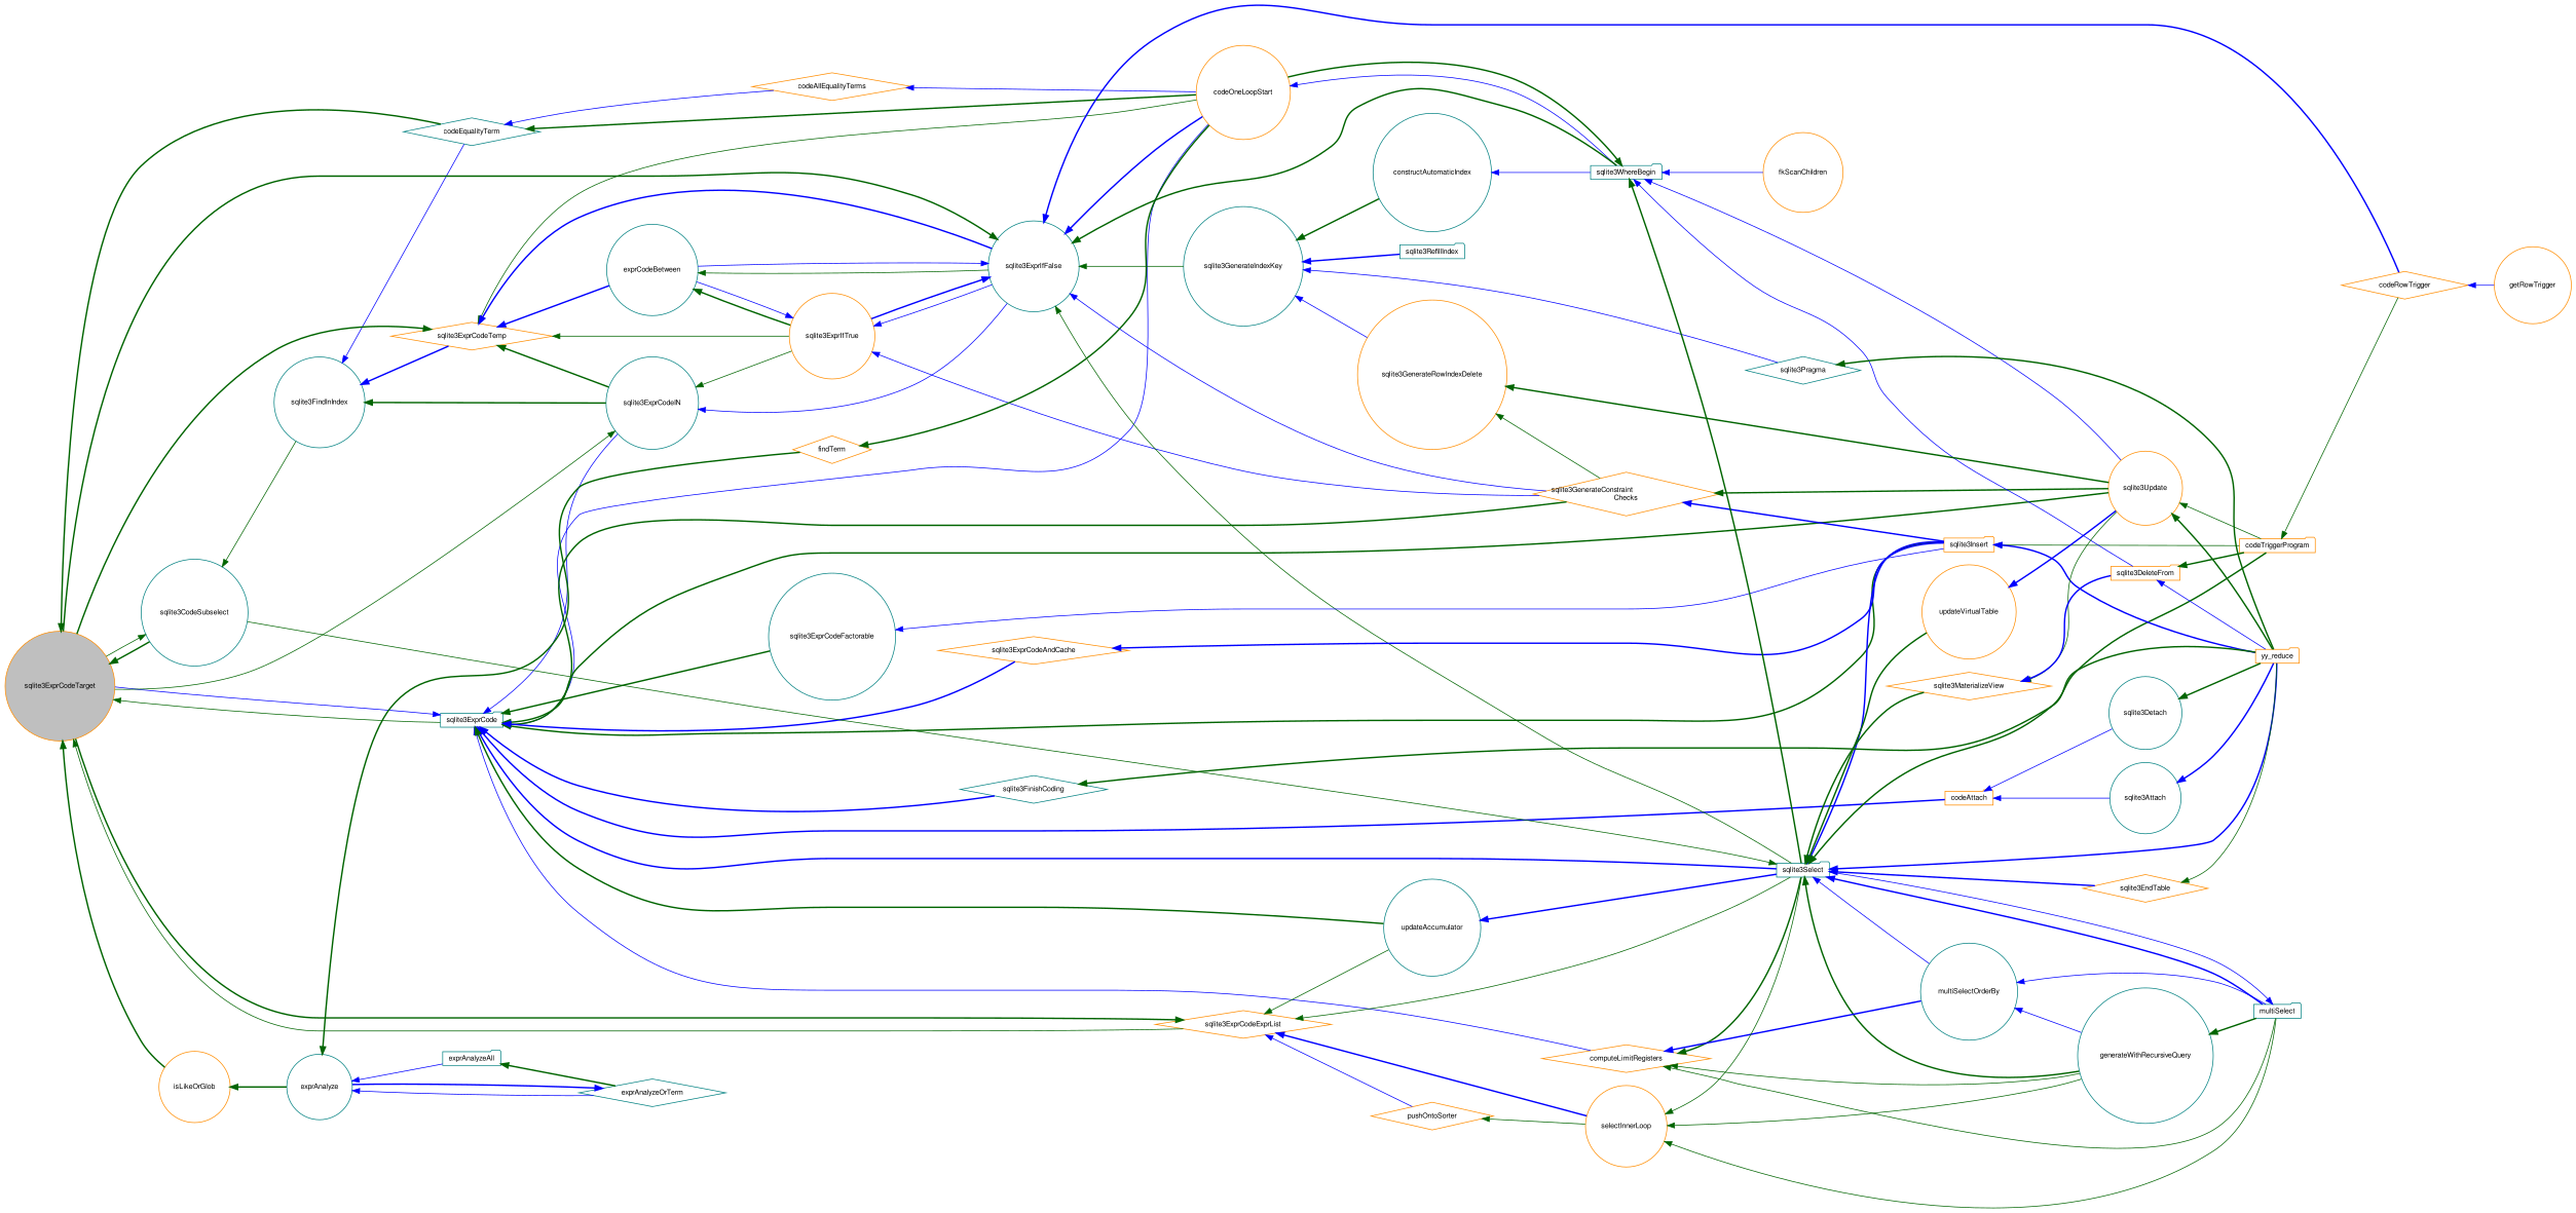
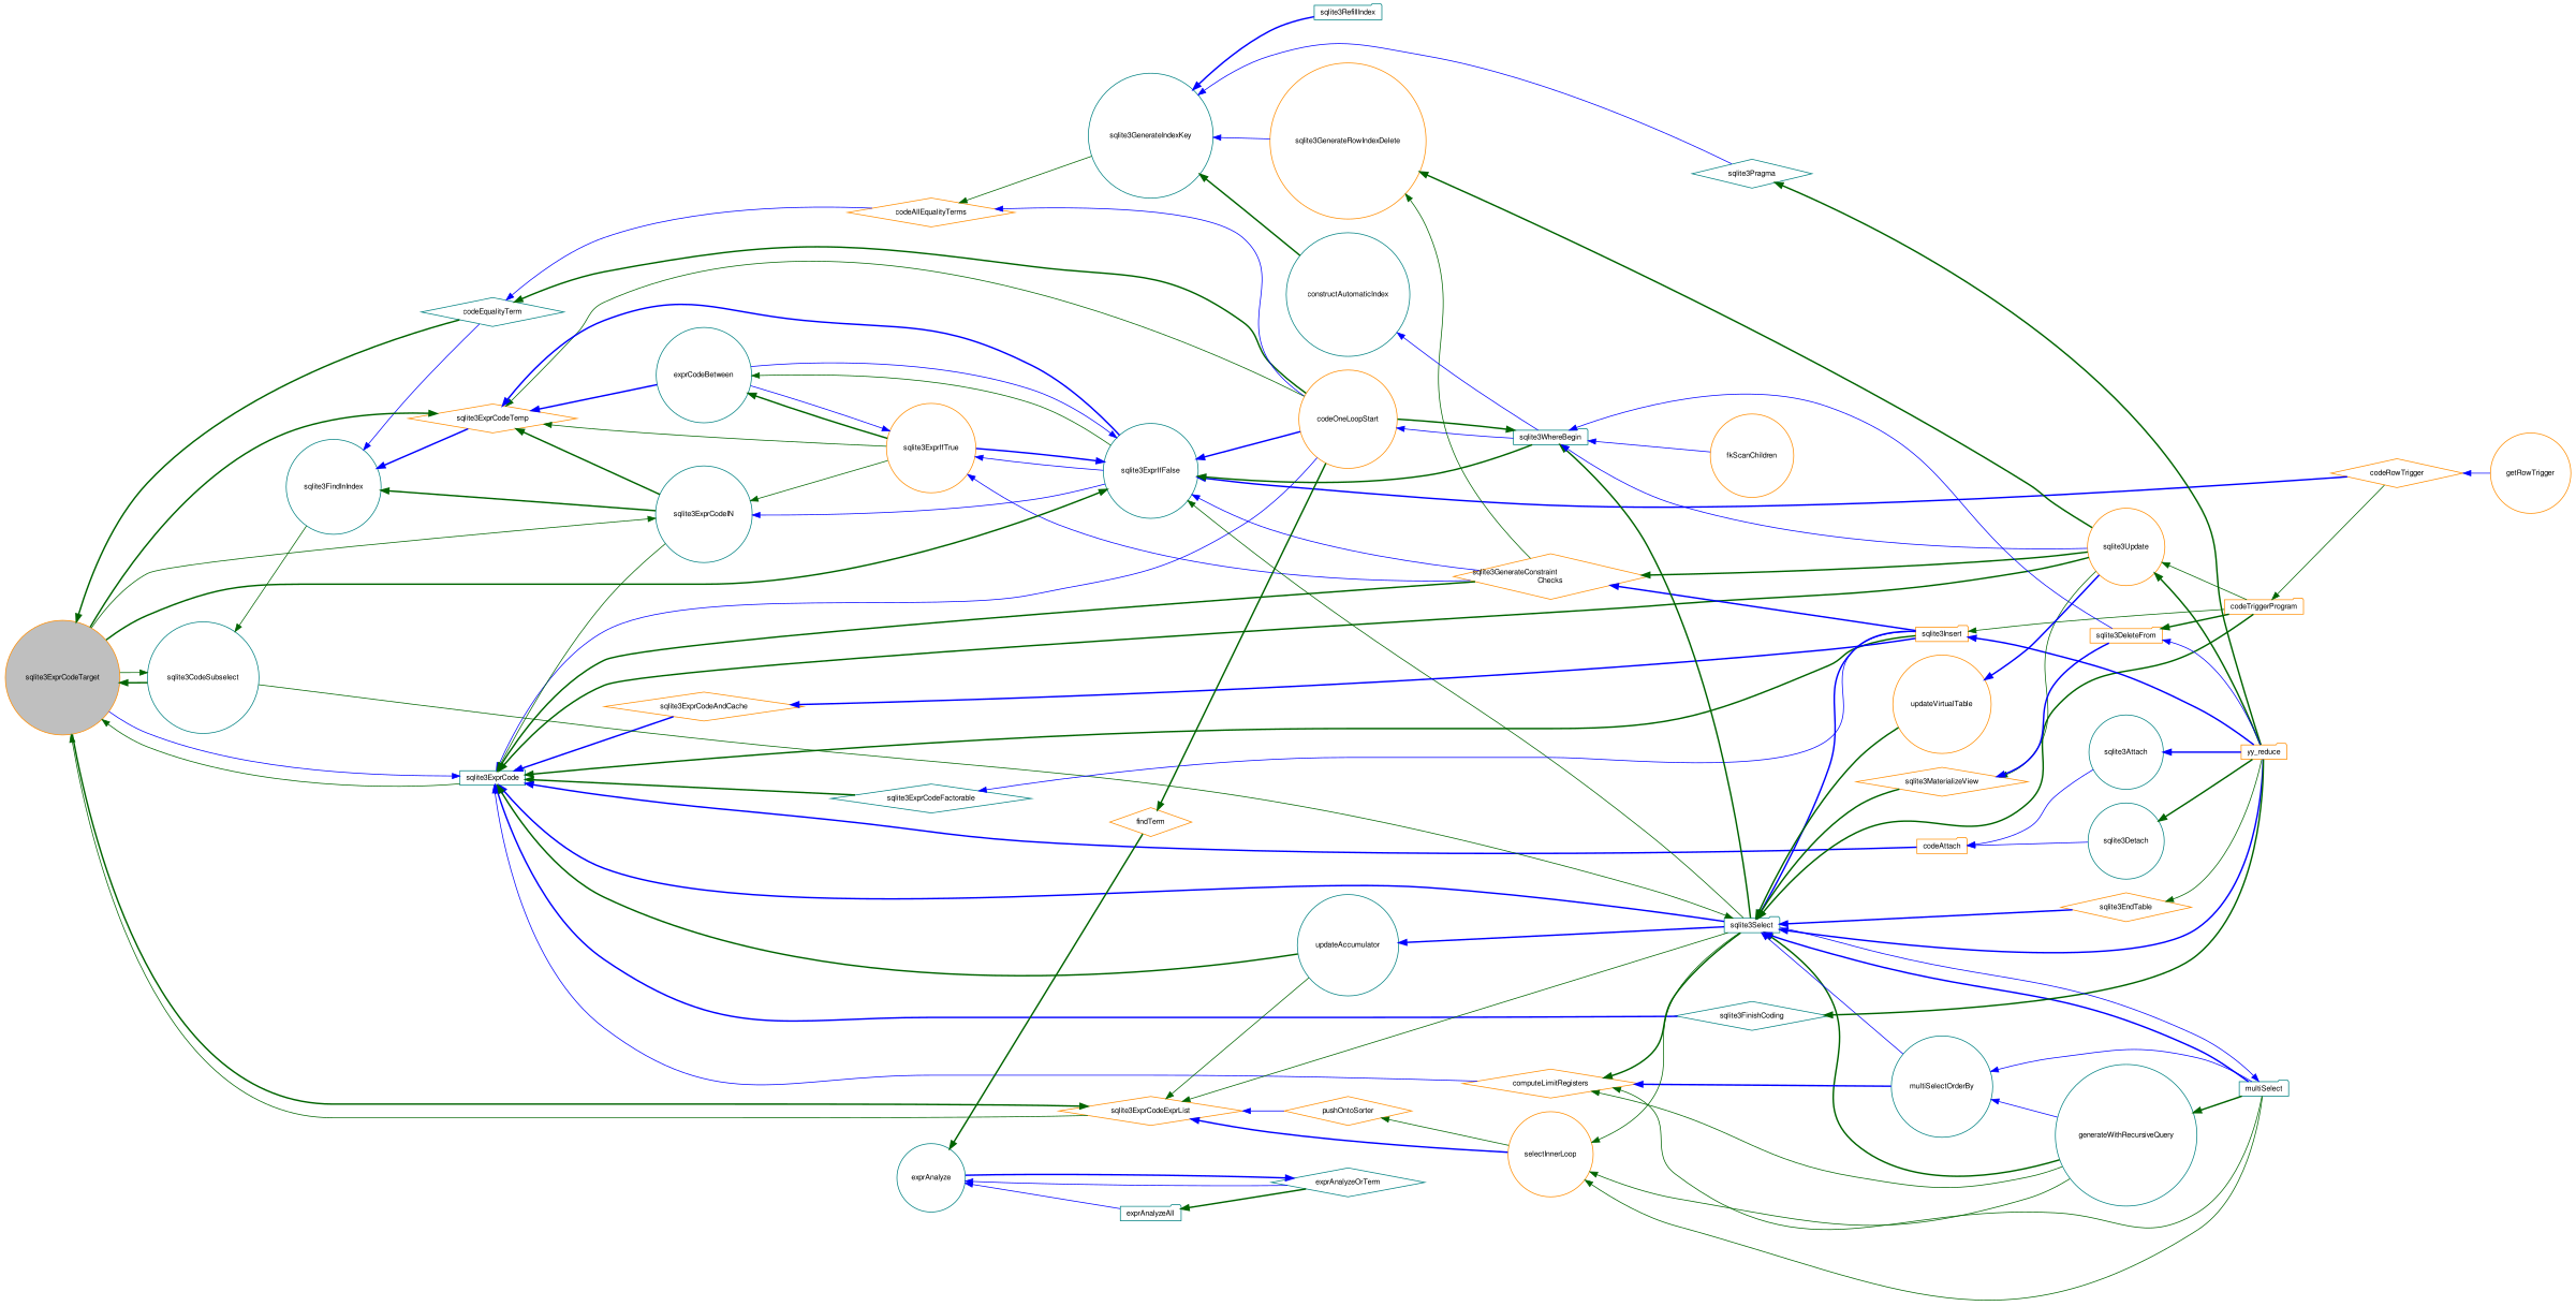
  digraph {
    rankdir=LR
    node [color=darkorange fillcolor=white fontname=FreeSans fontsize=10 shape=circle style=filled]
    edge [color=darkgreen dir=back fontname=FreeSans fontsize=10 labelfontname=FreeSans labelfontsize=10 style=bold]
    n1 [fillcolor=grey75 fontcolor=black height=0.2 label=sqlite3ExprCodeTarget width=0.4]
    n2 [color=teal height=0.2 label=sqlite3CodeSubselect width=0.4]
    n3 [color=teal height=0.2 label=codeEqualityTerm shape=diamond width=0.4]
    n4 [color=teal height=0.2 label=sqlite3ExprCode shape=folder width=0.4]
    n5 [height=0.2 label=sqlite3ExprCodeExprList shape=diamond width=0.4]
-   n6 [height=0.2 label=isLikeOrGlob width=0.4]
    n7 [color=teal height=0.2 label=sqlite3FindInIndex width=0.4]
    n8 [height=0.2 label=codeOneLoopStart width=0.4]
    n9 [height=0.2 label=codeAllEqualityTerms shape=diamond width=0.4]
    n10 [height=0.2 label=sqlite3ExprCodeTemp shape=diamond width=0.4]
    n11 [color=teal height=0.2 label=sqlite3ExprCodeIN width=0.4]
    n12 [height=0.2 label=sqlite3ExprIfTrue width=0.4]
    n13 [color=teal height=0.2 label=sqlite3ExprIfFalse width=0.4]
    n14 [color=teal height=0.2 label=exprCodeBetween width=0.4]
    n15 [height=0.2 label="sqlite3GenerateConstraint\lChecks" shape=diamond width=0.4]
    n16 [color=teal height=0.2 label=sqlite3Select shape=folder width=0.4]
    n17 [height=0.2 label=sqlite3Update width=0.4]
    n18 [height=0.2 label=sqlite3Insert shape=folder width=0.4]
-   n19 [color=teal height=0.2 label=sqlite3ExprCodeFactorable width=0.4]
+   n19 [color=teal height=0.2 label=sqlite3ExprCodeFactorable shape=diamond width=0.4]
    n20 [height=0.2 label=sqlite3ExprCodeAndCache shape=diamond width=0.4]
    n21 [height=0.2 label=codeAttach shape=folder width=0.4]
    n22 [color=teal height=0.2 label=sqlite3FinishCoding shape=diamond width=0.4]
    n23 [height=0.2 label=computeLimitRegisters shape=diamond width=0.4]
    n24 [color=teal height=0.2 label=updateAccumulator width=0.4]
    n25 [height=0.2 label=pushOntoSorter shape=diamond width=0.4]
    n26 [height=0.2 label=selectInnerLoop width=0.4]
    n27 [color=teal height=0.2 label=exprAnalyze width=0.4]
    n28 [color=teal height=0.2 label=sqlite3GenerateIndexKey width=0.4]
    n29 [height=0.2 label=codeRowTrigger shape=diamond width=0.4]
    n30 [color=teal height=0.2 label=sqlite3WhereBegin shape=folder width=0.4]
    n31 [color=teal height=0.2 label=sqlite3RefillIndex shape=folder width=0.4]
    n32 [height=0.2 label=sqlite3GenerateRowIndexDelete width=0.4]
    n33 [color=teal height=0.2 label=sqlite3Pragma shape=diamond width=0.4]
    n34 [color=teal height=0.2 label=constructAutomaticIndex width=0.4]
    n35 [height=0.2 label=getRowTrigger width=0.4]
    n36 [height=0.2 label=sqlite3DeleteFrom shape=folder width=0.4]
    n37 [height=0.2 label=fkScanChildren width=0.4]
    n38 [height=0.2 label=codeTriggerProgram shape=folder width=0.4]
    n39 [height=0.2 label=yy_reduce shape=folder width=0.4]
    n40 [height=0.2 label=sqlite3EndTable shape=diamond width=0.4]
    n41 [height=0.2 label=sqlite3MaterializeView shape=diamond width=0.4]
    n42 [color=teal height=0.2 label=generateWithRecursiveQuery width=0.4]
    n43 [color=teal height=0.2 label=multiSelect shape=folder width=0.4]
    n44 [color=teal height=0.2 label=multiSelectOrderBy width=0.4]
    n45 [height=0.2 label=updateVirtualTable width=0.4]
    n46 [color=teal height=0.2 label=sqlite3Detach width=0.4]
    n47 [color=teal height=0.2 label=sqlite3Attach width=0.4]
    n48 [height=0.2 label=findTerm shape=diamond width=0.4]
    n49 [color=teal height=0.2 label=exprAnalyzeAll shape=folder width=0.4]
    n50 [color=teal height=0.2 label=exprAnalyzeOrTerm shape=diamond width=0.4]
    n1 -> n2
    n1 -> n3
    n1 -> n4 [style=solid]
    n1 -> n5 [style=solid]
-   n1 -> n6
    n2 -> n1 [style=solid]
    n2 -> n7 [style=solid]
    n3 -> n8
    n3 -> n9 [color=blue style=solid]
    n4 -> n1 [color=blue style=solid]
    n4 -> n8 [color=blue style=solid]
-   n4 -> n11 [color=blue style=solid]
+   n4 -> n11 [style=solid]
    n4 -> n15
    n4 -> n16 [color=blue]
    n4 -> n17
    n4 -> n18
    n4 -> n19
    n4 -> n20 [color=blue]
    n4 -> n21 [color=blue]
    n4 -> n22 [color=blue]
    n4 -> n23 [color=blue style=solid]
    n4 -> n24
    n5 -> n1
    n5 -> n16 [style=solid]
    n5 -> n24 [style=solid]
    n5 -> n25 [color=blue style=solid]
    n5 -> n26 [color=blue]
-   n6 -> n27
    n7 -> n3 [color=blue style=solid]
    n7 -> n10 [color=blue]
    n7 -> n11
    n8 -> n30 [color=blue style=solid]
    n9 -> n8 [color=blue style=solid]
    n10 -> n1
    n10 -> n8 [style=solid]
    n10 -> n11
    n10 -> n12 [style=solid]
    n10 -> n13 [color=blue]
    n10 -> n14 [color=blue]
    n11 -> n1 [style=solid]
    n11 -> n12 [style=solid]
    n11 -> n13 [color=blue style=solid]
    n12 -> n13 [color=blue style=solid]
    n12 -> n14 [color=blue style=solid]
    n12 -> n15 [color=blue style=solid]
    n13 -> n1
    n13 -> n8 [color=blue]
    n13 -> n12 [color=blue]
    n13 -> n14 [color=blue style=solid]
    n13 -> n15 [color=blue style=solid]
    n13 -> n16 [style=solid]
-   n13 -> n28 [style=solid]
+   n9 -> n28 [style=solid]
    n13 -> n29 [color=blue]
    n13 -> n30
    n14 -> n12
    n14 -> n13 [style=solid]
    n15 -> n17
    n15 -> n18 [color=blue]
    n16 -> n2 [style=solid]
    n16 -> n18 [color=blue]
    n16 -> n38
    n16 -> n39 [color=blue]
    n16 -> n40 [color=blue]
    n16 -> n41
    n16 -> n42
    n16 -> n43 [color=blue]
    n16 -> n44 [color=blue style=solid]
    n16 -> n45
    n17 -> n38 [style=solid]
    n17 -> n39
    n18 -> n38 [style=solid]
    n18 -> n39 [color=blue]
    n19 -> n18 [color=blue style=solid]
    n20 -> n18 [color=blue]
    n21 -> n46 [color=blue style=solid]
    n21 -> n47 [color=blue style=solid]
    n22 -> n39
    n23 -> n16
    n23 -> n42 [style=solid]
    n23 -> n43 [style=solid]
    n23 -> n44 [color=blue]
    n24 -> n16 [color=blue]
    n25 -> n26 [style=solid]
    n26 -> n16 [style=solid]
    n26 -> n42 [style=solid]
    n26 -> n43 [style=solid]
    n27 -> n48
    n27 -> n49 [color=blue style=solid]
    n27 -> n50 [color=blue style=solid]
    n28 -> n31 [color=blue]
    n28 -> n32 [color=blue style=solid]
    n28 -> n33 [color=blue style=solid]
    n28 -> n34
    n29 -> n35 [color=blue style=solid]
    n30 -> n8
    n30 -> n16
    n30 -> n17 [color=blue style=solid]
    n30 -> n36 [color=blue style=solid]
    n30 -> n37 [color=blue style=solid]
    n32 -> n15 [style=solid]
    n32 -> n17
    n33 -> n39
    n34 -> n30 [color=blue style=solid]
    n36 -> n38
    n36 -> n39 [color=blue style=solid]
    n38 -> n29 [style=solid]
    n40 -> n39 [style=solid]
    n41 -> n17 [style=solid]
    n41 -> n36 [color=blue]
    n42 -> n43
    n43 -> n16 [color=blue style=solid]
    n44 -> n42 [color=blue style=solid]
    n44 -> n43 [color=blue style=solid]
    n45 -> n17 [color=blue]
    n46 -> n39
    n47 -> n39 [color=blue]
    n48 -> n8
    n49 -> n50
    n50 -> n27 [color=blue]
  }
